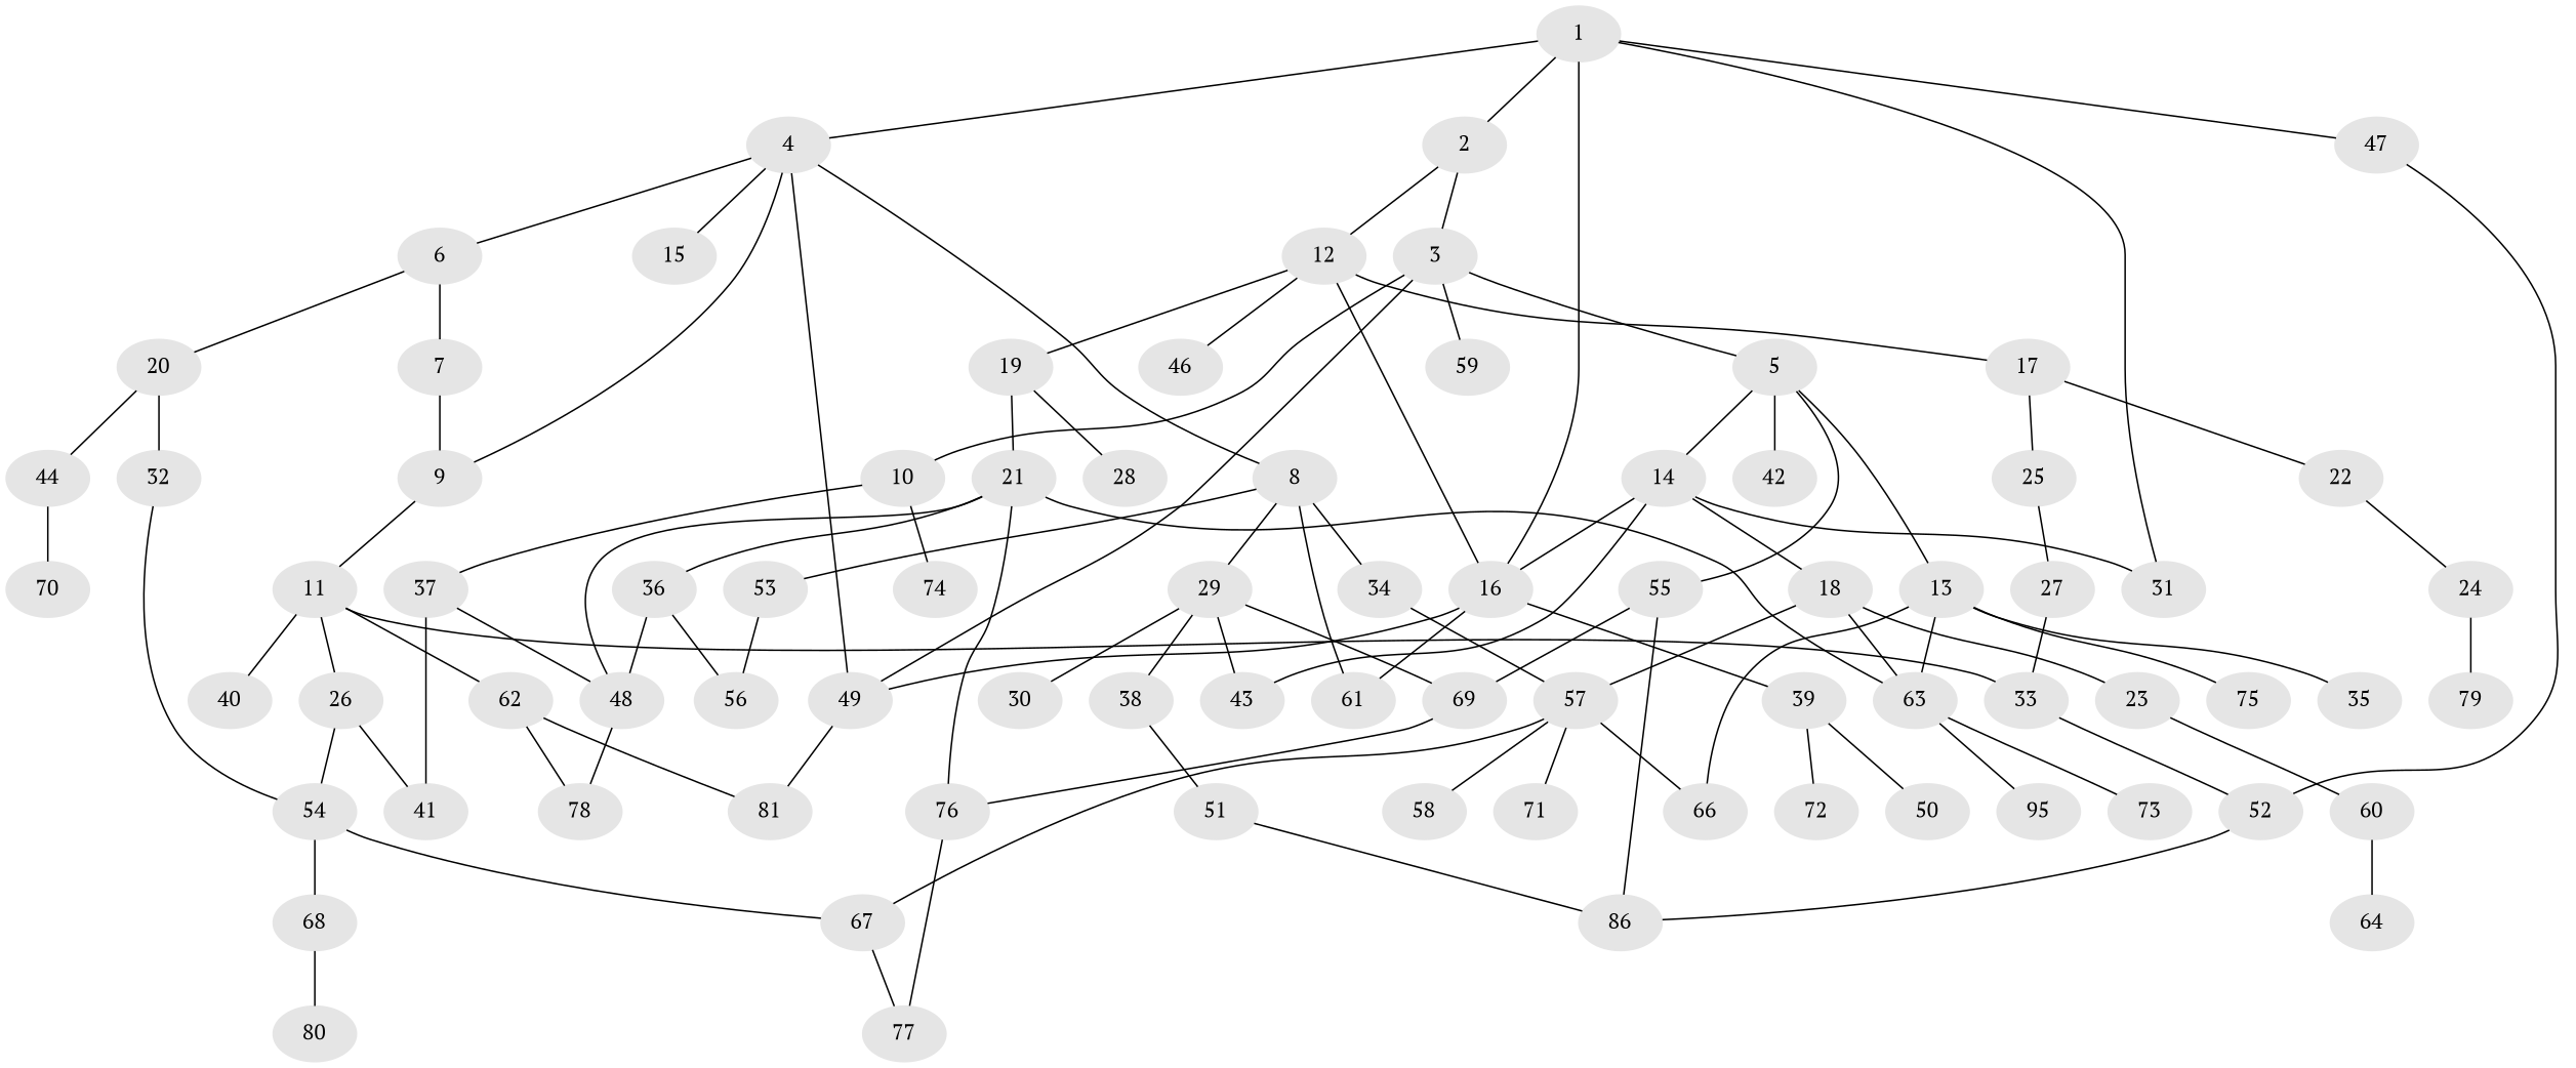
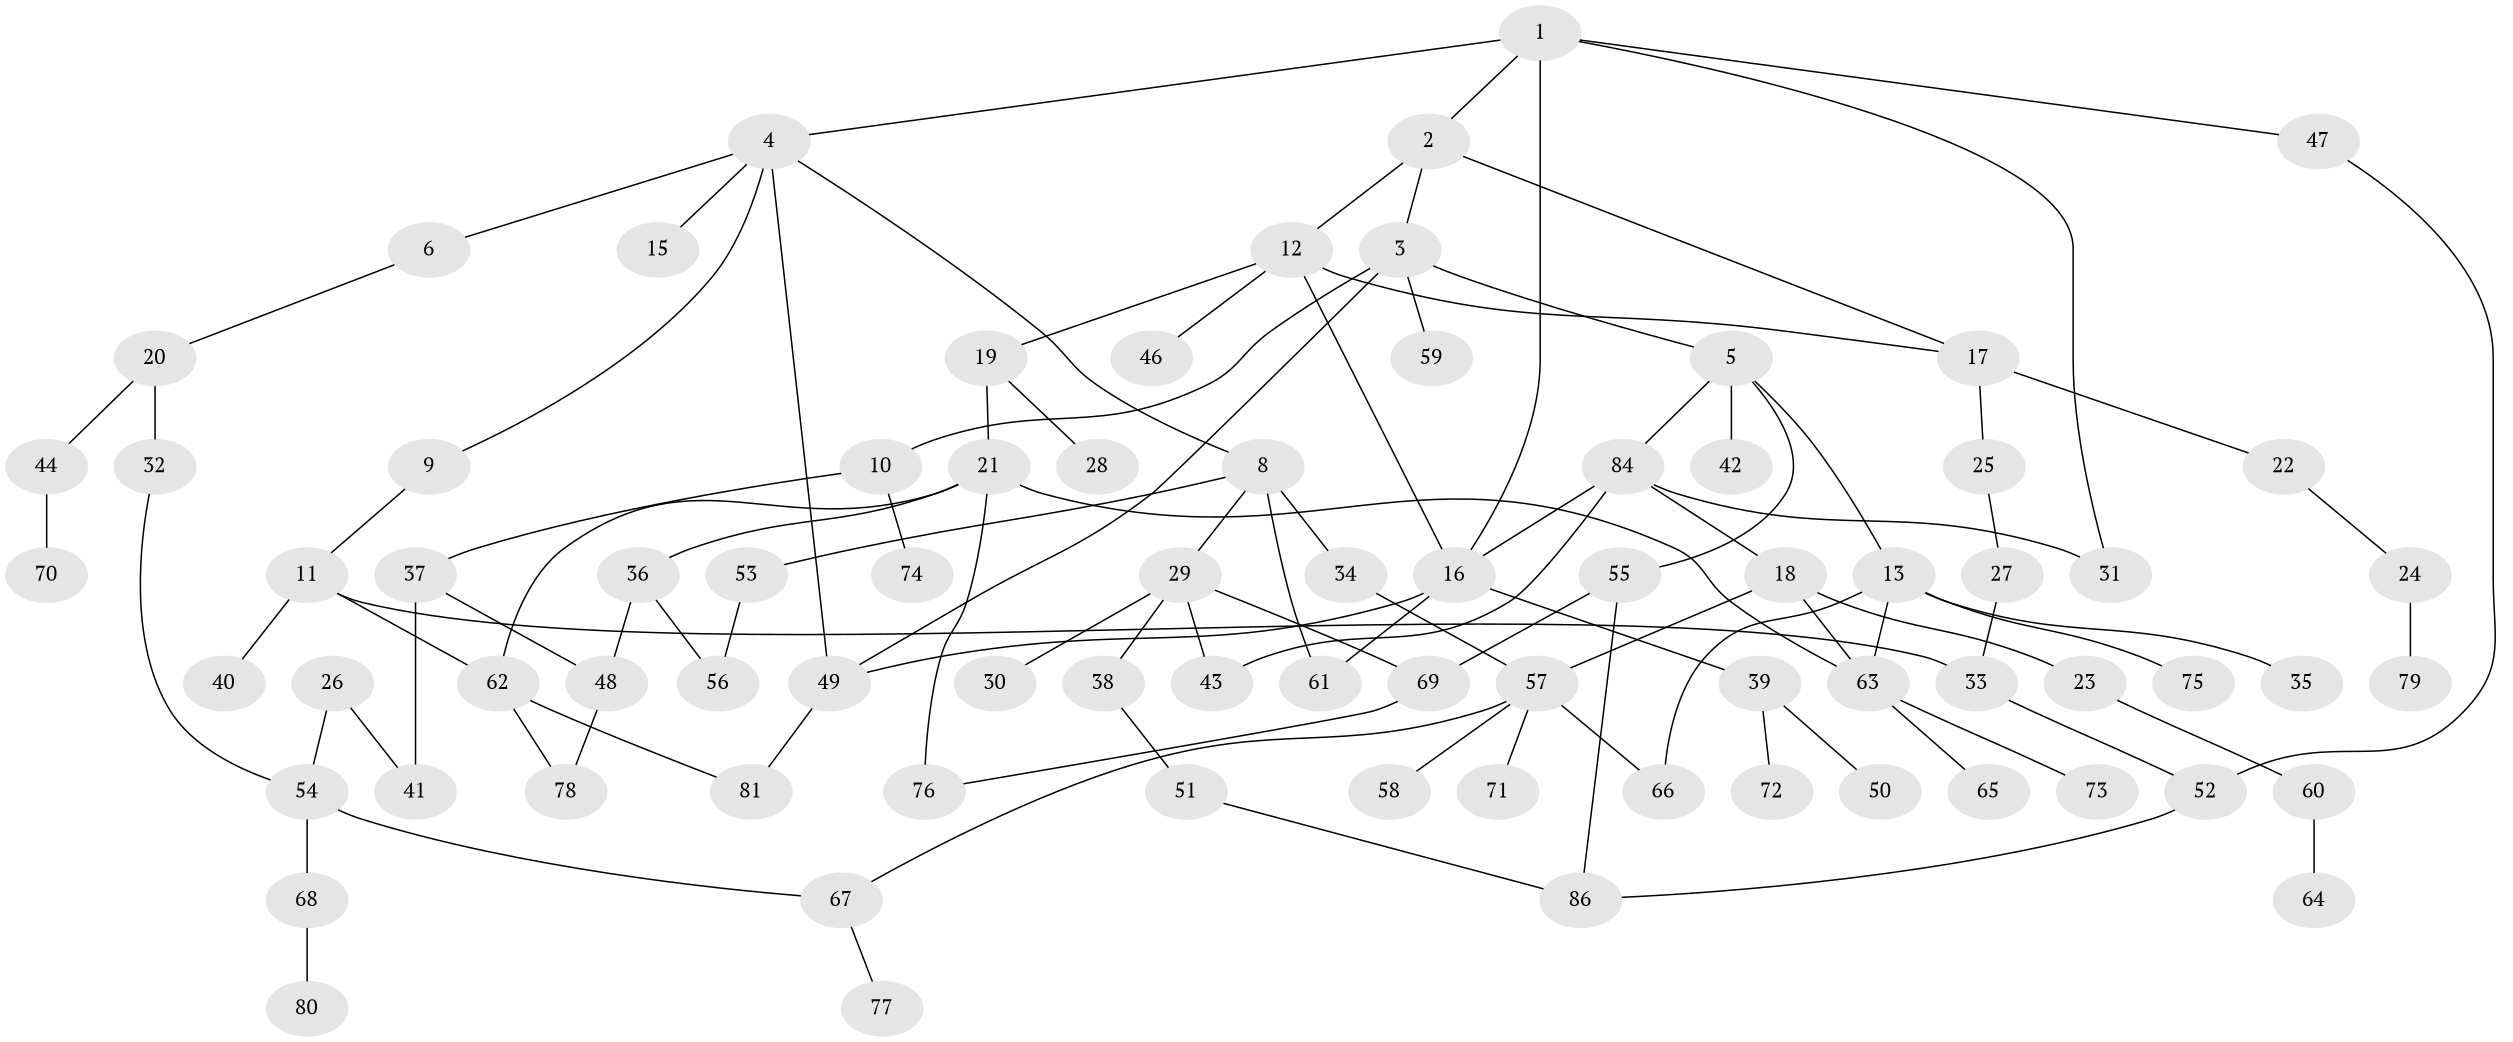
  graph {
    fontname="PT Serif"
    node [color=gray90 fontname="PT Serif" style=filled]
    edge [fontname="PT Serif"]
    1
    2
    4
    16
    31
    47
    3
    12
    17
    49
    6
    8
    9
    15
    61
    39
    52
    5
    10
    59
    19
    46
    22
    25
    13
-   14
+   14 [label=84]
    42
    55
    37
    74
    81
-   7
    20
    29
    34
    53
    11
    35
    63
    66
    75
    18
    43
    69
    n45 [label=86]
    32
    44
    30
    38
    57
    56
    26
    33
    40
    62
    41
    48
    54
    78
    21
    28
-   65 [label=95]
+   65
    73
    23
    50
    72
    24
    27
    60
    67
    58
    71
    36
    76
    70
    77
    79
    64
    68
    51
    80
    1 -- 2
    1 -- 4
    1 -- 16
    1 -- 31
    1 -- 47
    2 -- 3
    2 -- 12
+   2 -- 17
    4 -- 49
    4 -- 6
    4 -- 8
    4 -- 9
    4 -- 15
    16 -- 49
    16 -- 61
    16 -- 39
    47 -- 52
    3 -- 49
    3 -- 5
    3 -- 10
    3 -- 59
    12 -- 16
    12 -- 17
    12 -- 19
    12 -- 46
    17 -- 22
    17 -- 25
    49 -- 81
-   6 -- 7
    6 -- 20
    8 -- 61
    8 -- 29
    8 -- 34
    8 -- 53
    9 -- 11
    39 -- 50
    39 -- 72
    52 -- n45
    5 -- 13
    5 -- 14
    5 -- 42
    5 -- 55
    10 -- 37
    10 -- 74
    19 -- 21
    19 -- 28
    22 -- 24
    25 -- 27
    13 -- 35
    13 -- 63
    13 -- 66
    13 -- 75
    14 -- 16
    14 -- 31
    14 -- 18
    14 -- 43
    55 -- 69
    55 -- n45
    37 -- 41
    37 -- 48
-   7 -- 9
    20 -- 32
    20 -- 44
    29 -- 43
    29 -- 69
    29 -- 30
    29 -- 38
    34 -- 57
    53 -- 56
-   11 -- 26
    11 -- 33
    11 -- 40
    11 -- 62
    63 -- 65
    63 -- 73
    18 -- 63
    18 -- 57
    18 -- 23
    69 -- 76
    32 -- 54
    44 -- 70
    38 -- 51
    57 -- 66
    57 -- 67
    57 -- 58
    57 -- 71
    26 -- 41
    26 -- 54
    33 -- 52
    62 -- 81
    62 -- 78
    48 -- 78
    54 -- 67
    54 -- 68
    21 -- 63
-   21 -- 48
+   21 -- 62
    21 -- 36
    21 -- 76
    23 -- 60
    24 -- 79
    27 -- 33
    60 -- 64
    67 -- 77
    36 -- 56
    36 -- 48
-   76 -- 77
    68 -- 80
    51 -- n45
  }
